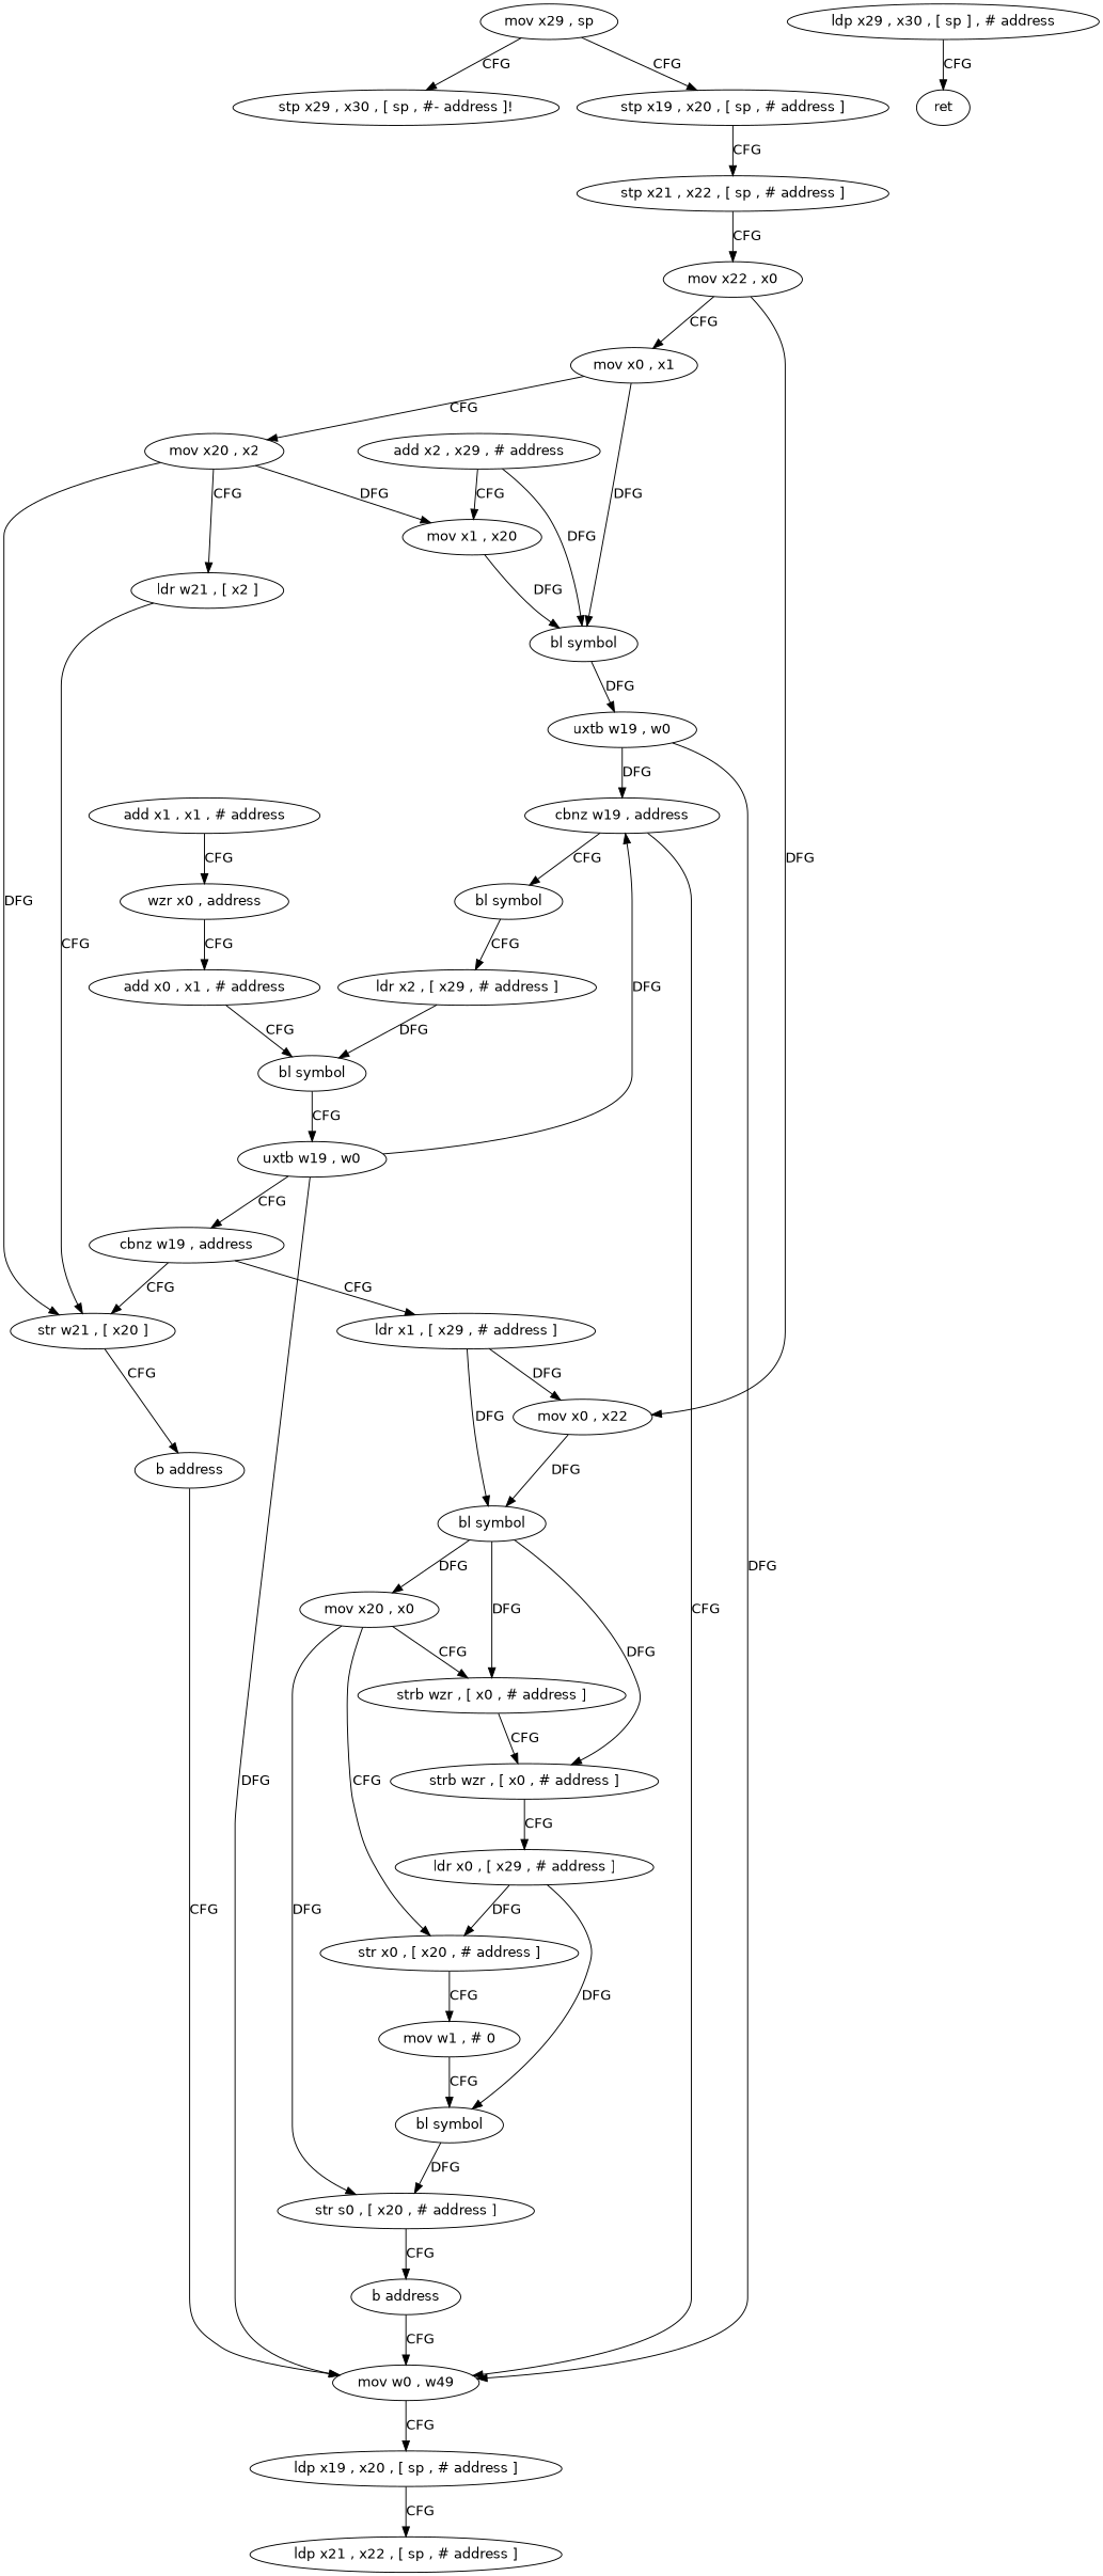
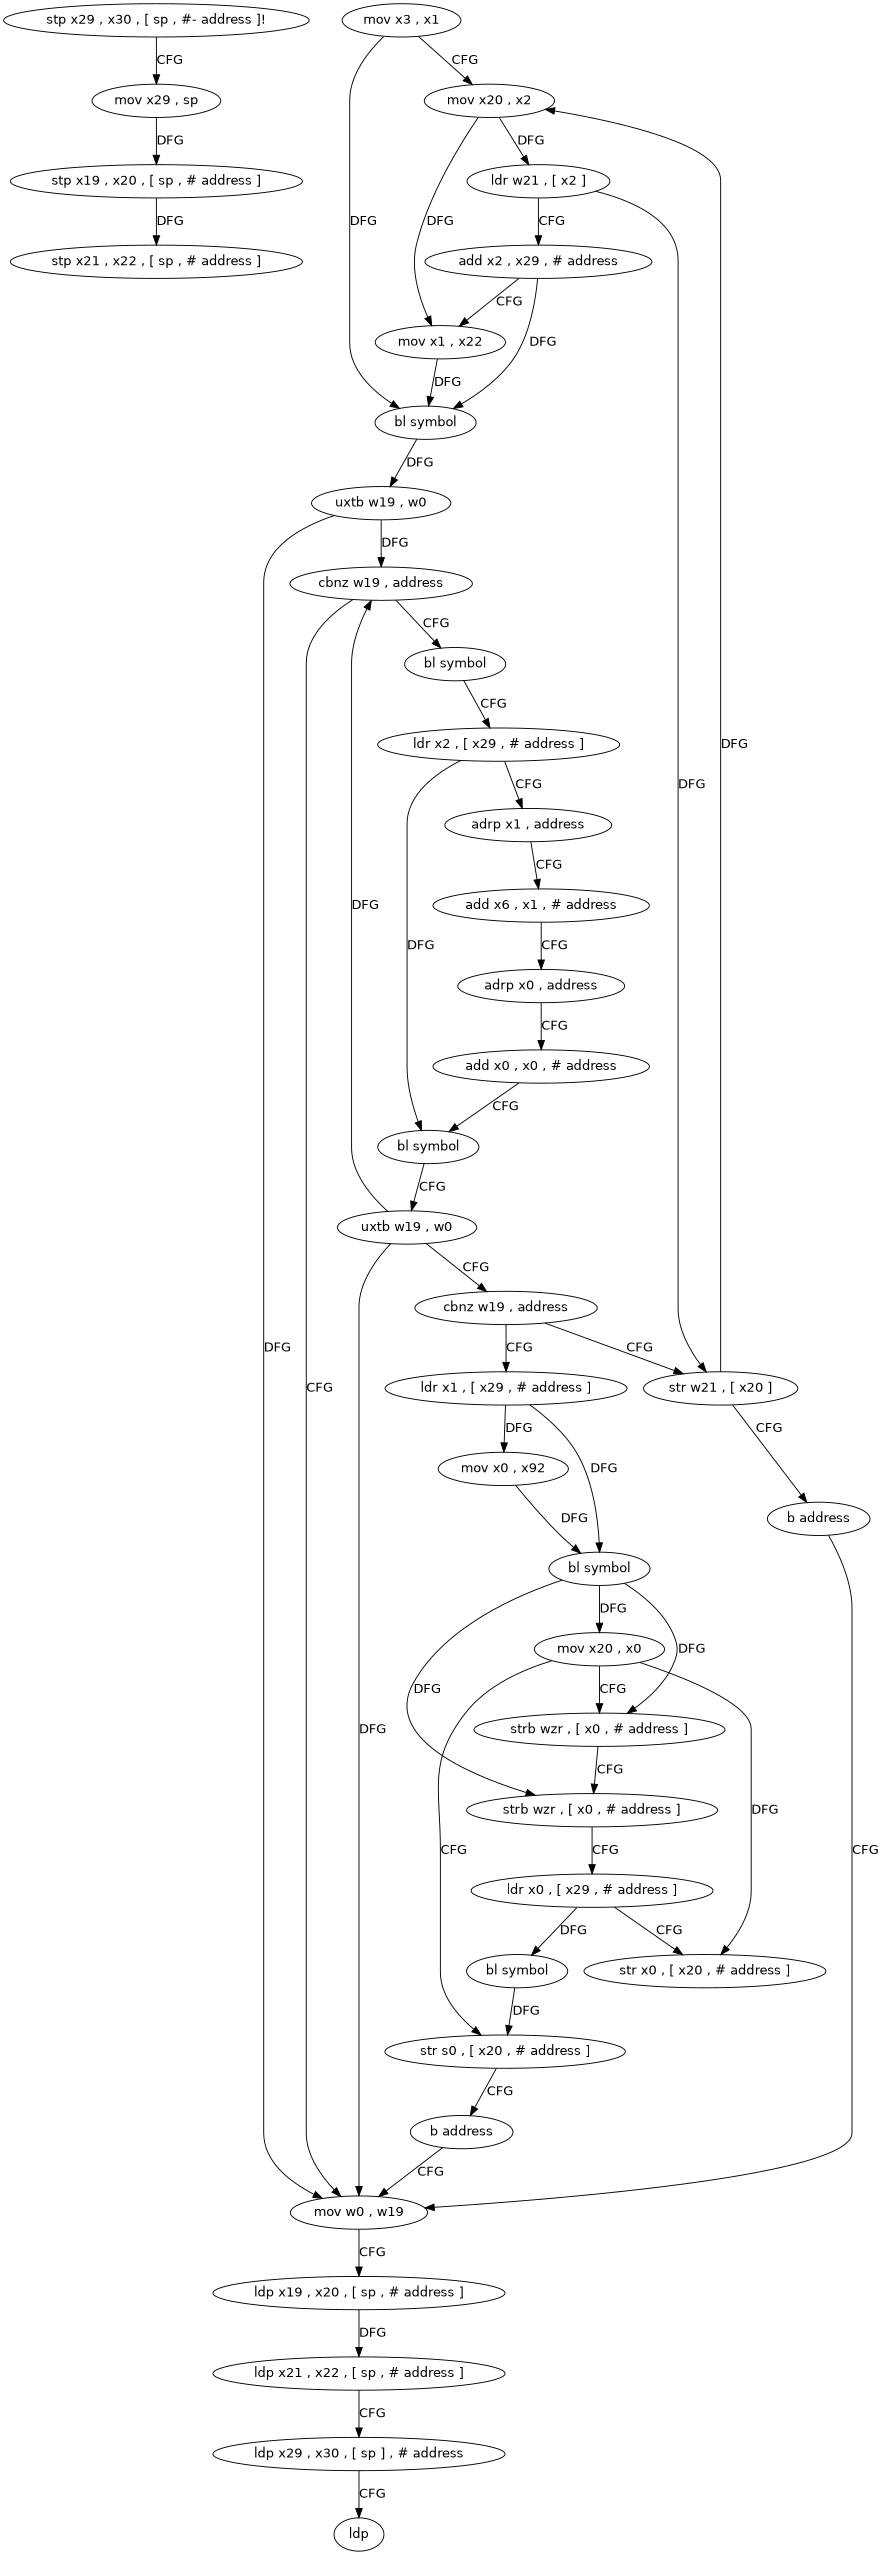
  digraph {
    fontname="DejaVu Sans"
    node [fontname="DejaVu Sans"]
    edge [fontname="DejaVu Sans"]
    n1 [label="stp x29 , x30 , [ sp , #- address ]!"]
    n2 [label="mov x29 , sp"]
    n3 [label="stp x19 , x20 , [ sp , # address ]"]
    n4 [label="stp x21 , x22 , [ sp , # address ]"]
-   n5 [label="mov x22 , x0"]
-   n6 [label="mov x0 , x1"]
-   n7 [label="mov x0 , x22"]
+   n6 [label="mov x3 , x1"]
+   n7 [label="mov x0 , x92"]
    n8 [label="mov x20 , x2"]
    n9 [label="bl symbol"]
    n10 [label="bl symbol"]
    n11 [label="ldr w21 , [ x2 ]"]
-   n12 [label="mov x1 , x20"]
+   n12 [label="mov x1 , x22"]
    n13 [label="str w21 , [ x20 ]"]
    n14 [label="uxtb w19 , w0"]
    n15 [label="add x2 , x29 , # address"]
    n16 [label="b address"]
    n17 [label="cbnz w19 , address"]
-   n18 [label="mov w0 , w49"]
+   n18 [label="mov w0 , w19"]
    n19 [label="bl symbol"]
    n20 [label="ldp x19 , x20 , [ sp , # address ]"]
    n21 [label="ldr x2 , [ x29 , # address ]"]
+   n22 [label="adrp x1 , address"]
    n23 [label="bl symbol"]
    n24 [label="ldp x21 , x22 , [ sp , # address ]"]
-   n25 [label=ret]
-   n26 [label="add x1 , x1 , # address"]
+   n25 [label=ldp]
+   n26 [label="add x6 , x1 , # address"]
    n27 [label="uxtb w19 , w0"]
-   n28 [label="wzr x0 , address"]
-   n29 [label="add x0 , x1 , # address"]
+   n28 [label="adrp x0 , address"]
+   n29 [label="add x0 , x0 , # address"]
    n30 [label="cbnz w19 , address"]
    n31 [label="ldr x1 , [ x29 , # address ]"]
    n32 [label="mov x20 , x0"]
    n33 [label="strb wzr , [ x0 , # address ]"]
    n34 [label="strb wzr , [ x0 , # address ]"]
    n35 [label="ldp x29 , x30 , [ sp ] , # address"]
    n36 [label="str x0 , [ x20 , # address ]"]
    n37 [label="str s0 , [ x20 , # address ]"]
    n38 [label="ldr x0 , [ x29 , # address ]"]
-   n39 [label="mov w1 , # 0"]
    n40 [label="b address"]
    n41 [label="bl symbol"]
-   n2 -> n1 [label=CFG]
-   n2 -> n3 [label=CFG]
-   n3 -> n4 [label=CFG]
-   n4 -> n5 [label=CFG]
-   n5 -> n6 [label=CFG]
-   n5 -> n7 [label=DFG]
+   n1 -> n2 [label=CFG]
+   n2 -> n3 [label=DFG]
+   n3 -> n4 [label=DFG]
    n6 -> n8 [label=CFG]
    n6 -> n9 [label=DFG]
    n7 -> n10 [label=DFG]
-   n8 -> n11 [label=CFG]
+   n8 -> n11 [label=DFG]
    n8 -> n12 [label=DFG]
-   n8 -> n13 [label=DFG]
+   n13 -> n8 [label=DFG]
    n9 -> n14 [label=DFG]
    n10 -> n32 [label=DFG]
    n10 -> n33 [label=DFG]
    n10 -> n34 [label=DFG]
-   n11 -> n13 [label=CFG]
+   n11 -> n13 [label=DFG]
+   n11 -> n15 [label=CFG]
    n12 -> n9 [label=DFG]
    n13 -> n16 [label=CFG]
    n14 -> n17 [label=DFG]
    n14 -> n18 [label=DFG]
    n15 -> n9 [label=DFG]
    n15 -> n12 [label=CFG]
    n16 -> n18 [label=CFG]
    n17 -> n18 [label=CFG]
    n17 -> n19 [label=CFG]
    n18 -> n20 [label=CFG]
    n19 -> n21 [label=CFG]
-   n20 -> n24 [label=CFG]
+   n20 -> n24 [label=DFG]
+   n21 -> n22 [label=CFG]
    n21 -> n23 [label=DFG]
+   n22 -> n26 [label=CFG]
    n23 -> n27 [label=CFG]
+   n24 -> n35 [label=CFG]
    n26 -> n28 [label=CFG]
    n27 -> n17 [label=DFG]
    n27 -> n18 [label=DFG]
    n27 -> n30 [label=CFG]
    n28 -> n29 [label=CFG]
    n29 -> n23 [label=CFG]
    n30 -> n13 [label=CFG]
    n30 -> n31 [label=CFG]
    n31 -> n7 [label=DFG]
    n31 -> n10 [label=DFG]
    n32 -> n33 [label=CFG]
-   n32 -> n36 [label=CFG]
-   n32 -> n37 [label=DFG]
+   n32 -> n36 [label=DFG]
+   n32 -> n37 [label=CFG]
    n33 -> n34 [label=CFG]
    n34 -> n38 [label=CFG]
    n35 -> n25 [label=CFG]
-   n36 -> n39 [label=CFG]
    n37 -> n40 [label=CFG]
-   n38 -> n36 [label=DFG]
+   n38 -> n36 [label=CFG]
    n38 -> n41 [label=DFG]
-   n39 -> n41 [label=CFG]
    n40 -> n18 [label=CFG]
    n41 -> n37 [label=DFG]
  }
